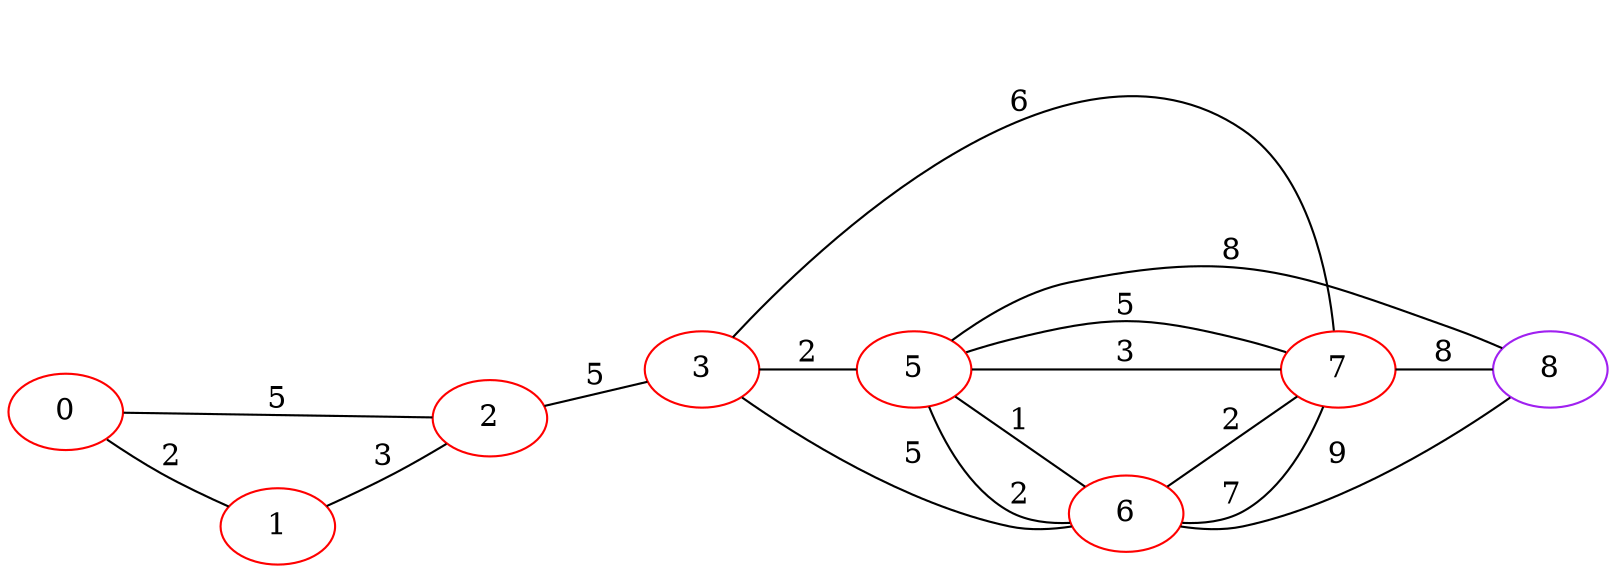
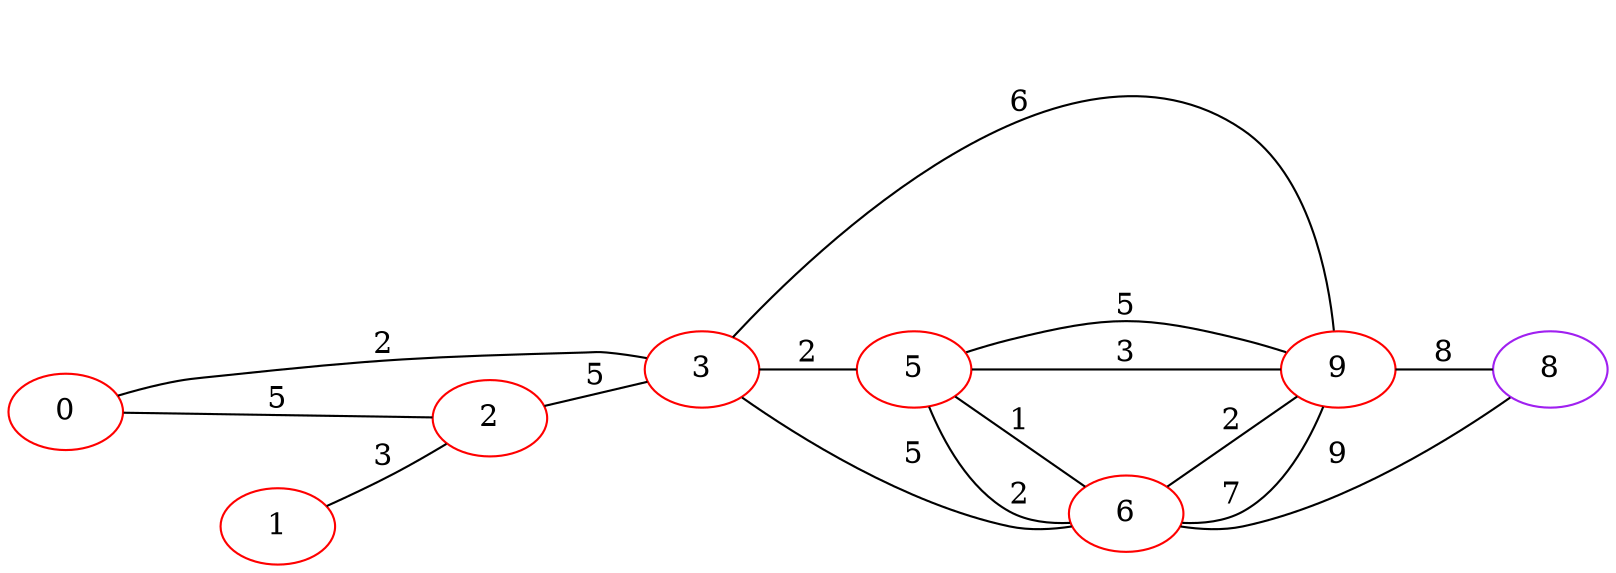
  graph {
    rankdir=LR
    node [color=red weight=1]
    0
    1
    2
    3
    5
    6
-   7
+   7 [label=9]
    8 [color=purple weight=4]
-   0 -- 1 [label=2]
+   0 -- 3 [label=2]
    0 -- 2 [label=5]
    1 -- 2 [label=3]
    2 -- 3 [label=5]
    3 -- 5 [label=2]
    3 -- 6 [label=5]
    3 -- 7 [label=6]
    5 -- 6 [label=2]
    5 -- 6 [label=1]
    5 -- 7 [label=5]
    5 -- 7 [label=3]
-   5 -- 8 [label=8]
    6 -- 7 [label=7]
    6 -- 7 [label=2]
    6 -- 8 [label=9]
    7 -- 8 [label=8]
  }
